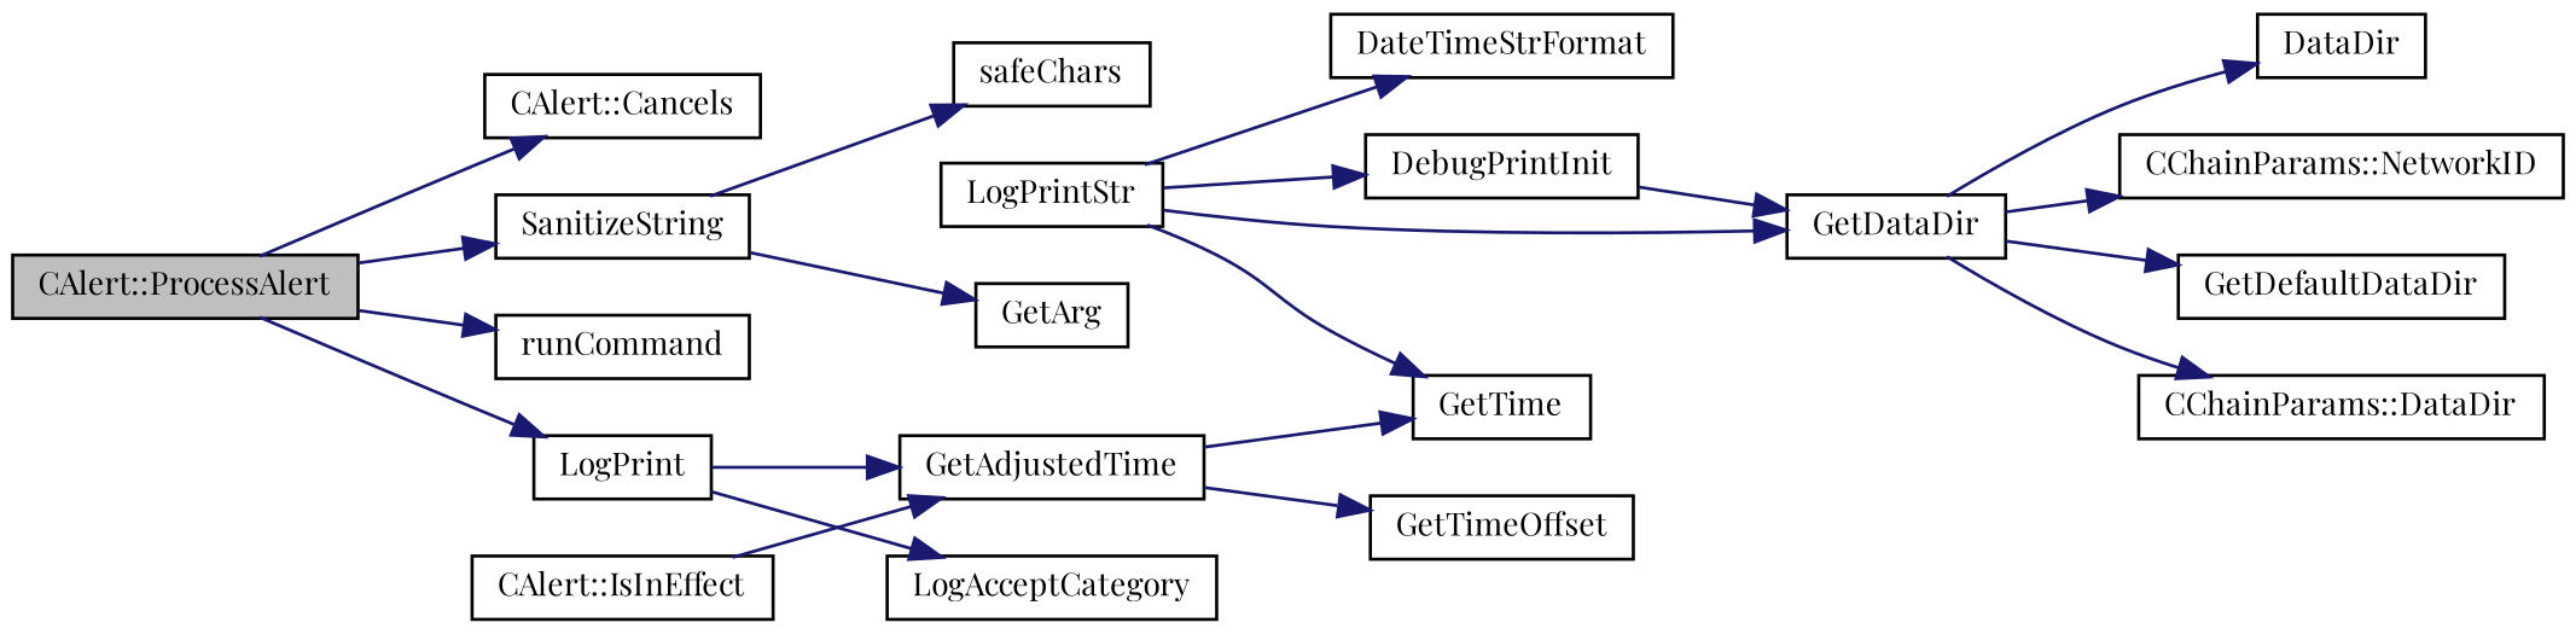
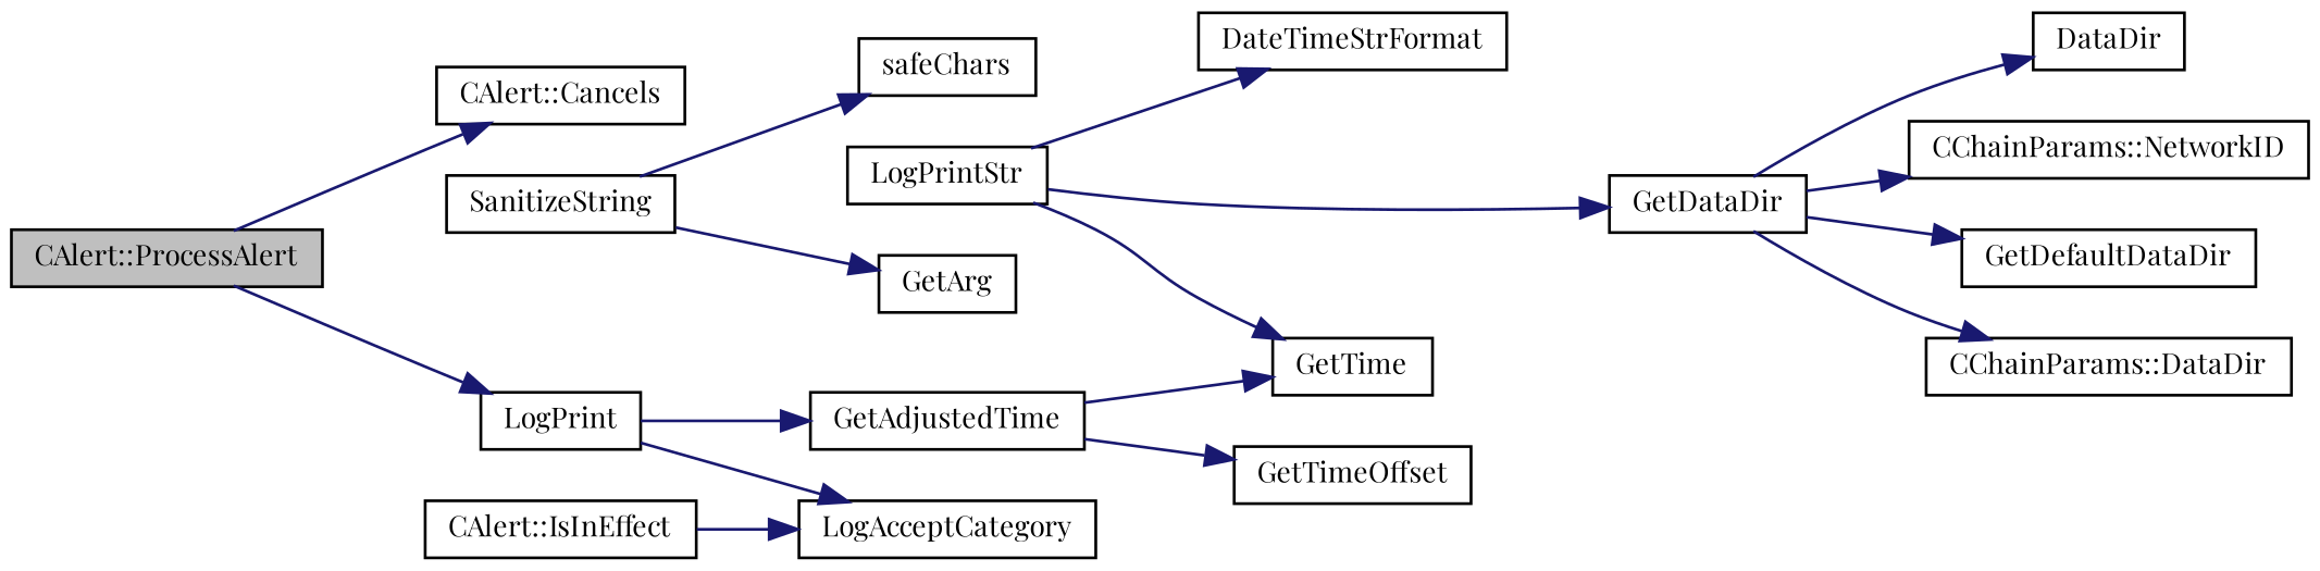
  digraph {
    fontname="Playfair Display"
    rankdir=LR
    node [color=black fillcolor=white fontname="Playfair Display" fontsize=10 shape=record style=filled]
    edge [color=midnightblue fontname="Playfair Display" fontsize=10 labelfontname=Helvetica labelfontsize=10 style=solid]
    n1 [fillcolor=grey75 fontcolor=black height=0.2 label="CAlert::ProcessAlert" width=0.4]
    n2 [height=0.2 label=LogPrint width=0.4]
    n3 [height=0.2 label="CAlert::Cancels" width=0.4]
    n4 [height=0.2 label=SanitizeString width=0.4]
-   n5 [height=0.2 label=runCommand width=0.4]
    n6 [height=0.2 label=LogAcceptCategory width=0.4]
    n7 [height=0.2 label=GetAdjustedTime width=0.4]
    n8 [height=0.2 label="CAlert::IsInEffect" width=0.4]
    n9 [height=0.2 label=GetArg width=0.4]
    n10 [height=0.2 label=safeChars width=0.4]
    n11 [height=0.2 label=LogPrintStr width=0.4]
-   n12 [height=0.2 label=DebugPrintInit width=0.4]
    n13 [height=0.2 label=GetDataDir width=0.4]
    n14 [height=0.2 label=DateTimeStrFormat width=0.4]
    n15 [height=0.2 label=GetTime width=0.4]
    n16 [height=0.2 label=DataDir width=0.4]
    n17 [height=0.2 label="CChainParams::NetworkID" width=0.4]
    n18 [height=0.2 label=GetDefaultDataDir width=0.4]
    n19 [height=0.2 label="CChainParams::DataDir" width=0.4]
    n20 [height=0.2 label=GetTimeOffset width=0.4]
    n1 -> n2
    n1 -> n3
-   n1 -> n4
-   n1 -> n5
    n2 -> n6
    n2 -> n7
    n4 -> n9
    n4 -> n10
    n7 -> n15
    n7 -> n20
-   n8 -> n7
-   n11 -> n12
+   n8 -> n6
    n11 -> n13
    n11 -> n14
    n11 -> n15
-   n12 -> n13
    n13 -> n16
    n13 -> n17
    n13 -> n18
    n13 -> n19
  }
